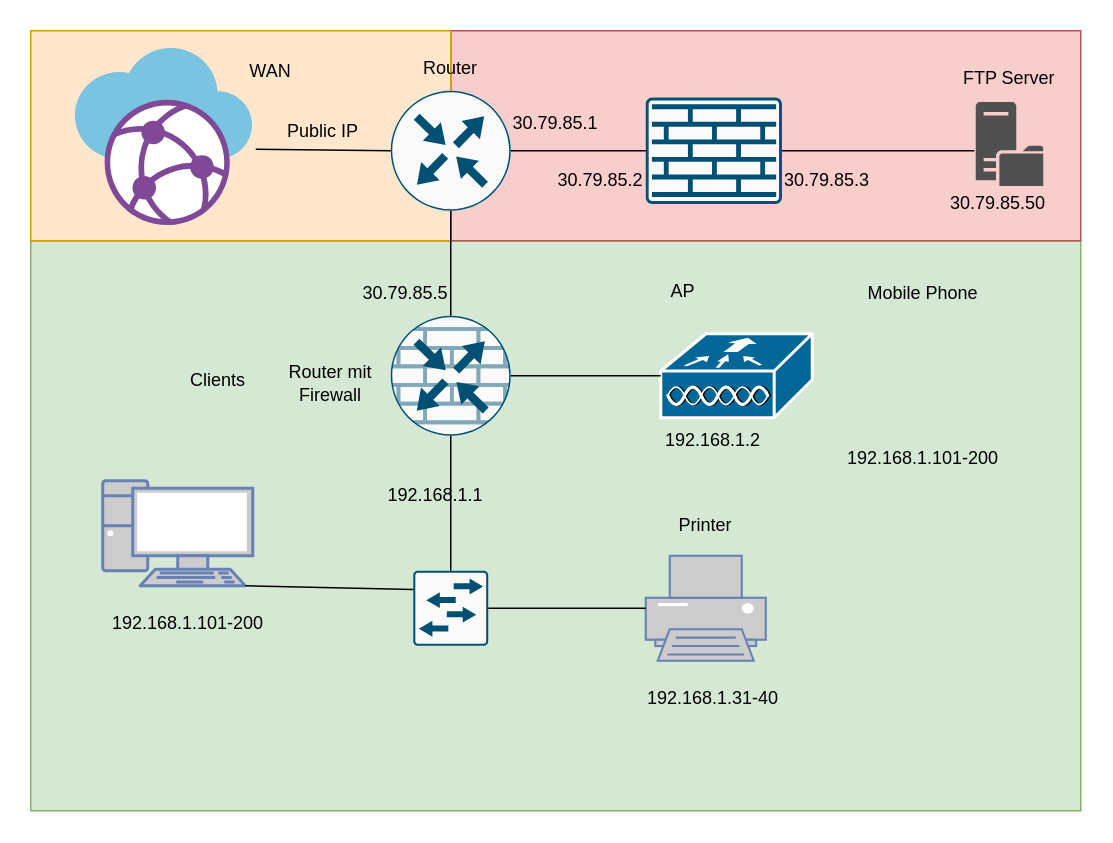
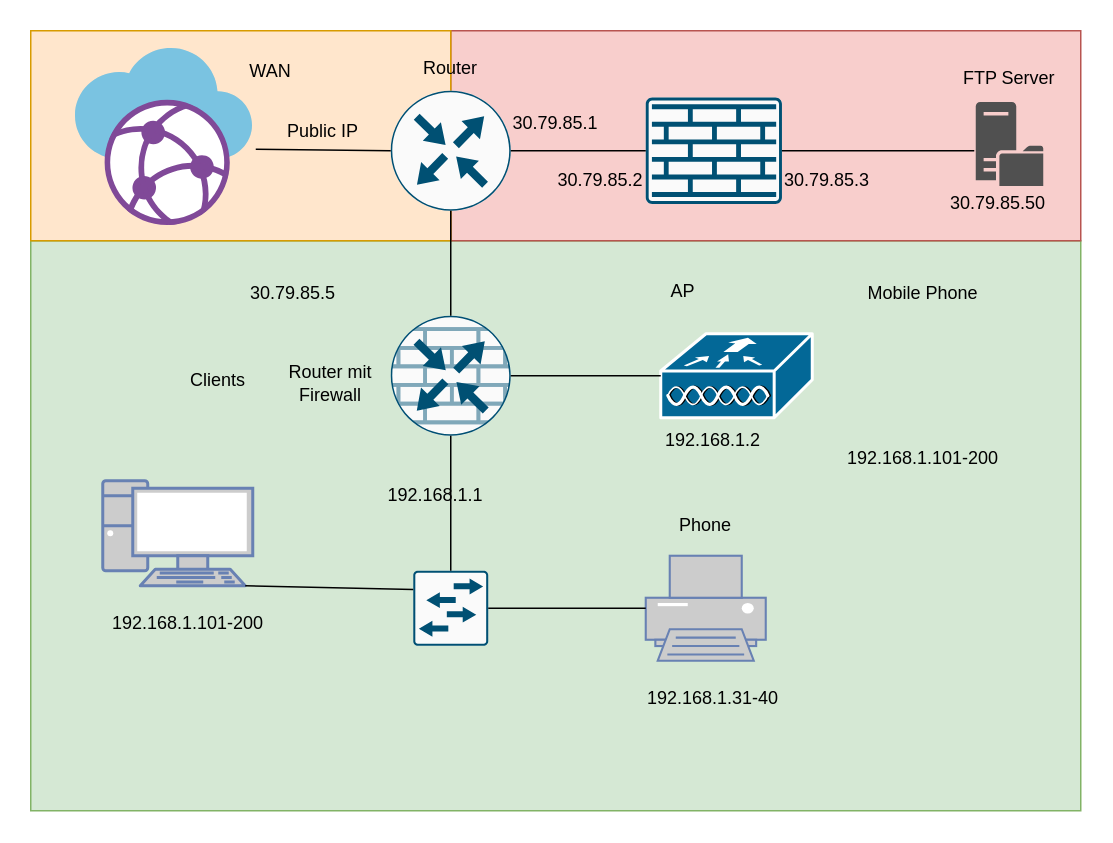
  <mxCell id="0" />
  <mxCell id="1" parent="0" />
  <mxCell id="2" value="" style="group" vertex="1" connectable="0" parent="1"><mxGeometry x="20" y="20" width="700" height="520" as="geometry" /></mxCell>
  <mxCell id="3" value="" style="rounded=0;whiteSpace=wrap;html=1;fillColor=#d5e8d4;strokeColor=#82b366;" vertex="1" parent="2"><mxGeometry y="140" width="700" height="380" as="geometry" /></mxCell>
  <mxCell id="4" value="" style="rounded=0;whiteSpace=wrap;html=1;fillColor=#f8cecc;strokeColor=#b85450;" vertex="1" parent="2"><mxGeometry x="280" width="420" height="140" as="geometry" /></mxCell>
  <mxCell id="5" value="" style="rounded=0;whiteSpace=wrap;html=1;fillColor=#ffe6cc;strokeColor=#d79b00;" vertex="1" parent="2"><mxGeometry width="280" height="140" as="geometry" /></mxCell>
  <mxCell id="6" value="30.79.85.50" style="text;html=1;strokeColor=none;fillColor=none;align=center;verticalAlign=middle;whiteSpace=wrap;rounded=0;" vertex="1" parent="2"><mxGeometry x="610" y="100" width="70" height="30" as="geometry" /></mxCell>
  <mxCell id="7" value="Router mit Firewall" style="text;html=1;strokeColor=none;fillColor=none;align=center;verticalAlign=middle;whiteSpace=wrap;rounded=0;" vertex="1" parent="2"><mxGeometry x="170" y="220" width="60" height="30" as="geometry" /></mxCell>
- <mxCell id="8" value="30.79.85.5" style="text;html=1;strokeColor=none;fillColor=none;align=center;verticalAlign=middle;whiteSpace=wrap;rounded=0;" vertex="1" parent="2"><mxGeometry x="220" y="160" width="60" height="30" as="geometry" /></mxCell>
+ <mxCell id="8" value="30.79.85.5" style="text;html=1;strokeColor=none;fillColor=none;align=center;verticalAlign=middle;whiteSpace=wrap;rounded=0;" vertex="1" parent="2"><mxGeometry x="145" y="160" width="60" height="30" as="geometry" /></mxCell>
  <mxCell id="9" value="192.168.1.1" style="text;html=1;strokeColor=none;fillColor=none;align=center;verticalAlign=middle;whiteSpace=wrap;rounded=0;" vertex="1" parent="2"><mxGeometry x="235" y="295" width="70" height="30" as="geometry" /></mxCell>
  <mxCell id="10" value="" style="group" vertex="1" connectable="0" parent="2"><mxGeometry x="420" y="140" width="101" height="118" as="geometry" /></mxCell>
  <mxCell id="11" value="" style="shape=mxgraph.cisco.wireless.wlan_controller;html=1;pointerEvents=1;dashed=0;fillColor=#036897;strokeColor=#ffffff;strokeWidth=2;verticalLabelPosition=bottom;verticalAlign=top;align=center;outlineConnect=0;" vertex="1" parent="10"><mxGeometry y="62" width="101" height="56" as="geometry" /></mxCell>
  <mxCell id="12" value="" style="shape=image;html=1;verticalAlign=top;verticalLabelPosition=bottom;labelBackgroundColor=#ffffff;imageAspect=0;aspect=fixed;image=https://cdn0.iconfinder.com/data/icons/internet-line/512/Internet_Line-17-128.png" vertex="1" parent="10"><mxGeometry x="29" width="68" height="68" as="geometry" /></mxCell>
  <mxCell id="13" value="AP" style="text;html=1;strokeColor=none;fillColor=none;align=center;verticalAlign=middle;whiteSpace=wrap;rounded=0;" vertex="1" parent="10"><mxGeometry x="-20" y="19" width="70" height="30" as="geometry" /></mxCell>
  <mxCell id="14" value="192.168.1.2" style="text;html=1;strokeColor=none;fillColor=none;align=center;verticalAlign=middle;whiteSpace=wrap;rounded=0;" vertex="1" parent="2"><mxGeometry x="420" y="258" width="70" height="30" as="geometry" /></mxCell>
  <mxCell id="15" value="" style="group" vertex="1" connectable="0" parent="2"><mxGeometry x="550" y="180" width="90" height="120" as="geometry" /></mxCell>
  <mxCell id="16" value="" style="shape=image;html=1;verticalAlign=top;verticalLabelPosition=bottom;labelBackgroundColor=#ffffff;imageAspect=0;aspect=fixed;image=https://cdn4.iconfinder.com/data/icons/social-media-2070/140/_android-128.png" vertex="1" parent="15"><mxGeometry x="24.258" y="24.258" width="41.484" height="41.484" as="geometry" /></mxCell>
  <mxCell id="17" value="" style="shape=image;html=1;verticalAlign=top;verticalLabelPosition=bottom;labelBackgroundColor=#ffffff;imageAspect=0;aspect=fixed;image=https://cdn0.iconfinder.com/data/icons/evericons-24px-vol-1/24/iPhone-128.png" vertex="1" parent="15"><mxGeometry width="90" height="90" as="geometry" /></mxCell>
  <mxCell id="18" value="Mobile Phone" style="text;html=1;strokeColor=none;fillColor=none;align=center;verticalAlign=middle;whiteSpace=wrap;rounded=0;" vertex="1" parent="2"><mxGeometry x="555" y="160" width="80" height="30" as="geometry" /></mxCell>
  <mxCell id="19" value="192.168.1.101-200" style="text;html=1;strokeColor=none;fillColor=none;align=center;verticalAlign=middle;whiteSpace=wrap;rounded=0;" vertex="1" parent="2"><mxGeometry x="530" y="270" width="130" height="30" as="geometry" /></mxCell>
  <mxCell id="20" value="192.168.1.101-200" style="text;html=1;strokeColor=none;fillColor=none;align=center;verticalAlign=middle;whiteSpace=wrap;rounded=0;" vertex="1" parent="2"><mxGeometry x="40" y="380" width="130" height="30" as="geometry" /></mxCell>
  <mxCell id="21" value="Clients" style="text;html=1;strokeColor=none;fillColor=none;align=center;verticalAlign=middle;whiteSpace=wrap;rounded=0;" vertex="1" parent="2"><mxGeometry x="95" y="218" width="60" height="30" as="geometry" /></mxCell>
- <mxCell id="22" value="Printer" style="text;html=1;strokeColor=none;fillColor=none;align=center;verticalAlign=middle;whiteSpace=wrap;rounded=0;" vertex="1" parent="2"><mxGeometry x="420" y="315" width="60" height="30" as="geometry" /></mxCell>
+ <mxCell id="22" value="Phone" style="text;html=1;strokeColor=none;fillColor=none;align=center;verticalAlign=middle;whiteSpace=wrap;rounded=0;" vertex="1" parent="2"><mxGeometry x="420" y="315" width="60" height="30" as="geometry" /></mxCell>
  <mxCell id="23" value="192.168.1.31-40" style="text;html=1;strokeColor=none;fillColor=none;align=center;verticalAlign=middle;whiteSpace=wrap;rounded=0;" vertex="1" parent="2"><mxGeometry x="390" y="430" width="130" height="30" as="geometry" /></mxCell>
  <mxCell id="24" value="" style="sketch=0;points=[[0.015,0.015,0],[0.985,0.015,0],[0.985,0.985,0],[0.015,0.985,0],[0.25,0,0],[0.5,0,0],[0.75,0,0],[1,0.25,0],[1,0.5,0],[1,0.75,0],[0.75,1,0],[0.5,1,0],[0.25,1,0],[0,0.75,0],[0,0.5,0],[0,0.25,0]];verticalLabelPosition=bottom;html=1;verticalAlign=top;aspect=fixed;align=center;pointerEvents=1;shape=mxgraph.cisco19.rect;prIcon=firewall;fillColor=#FAFAFA;strokeColor=#005073;" vertex="1" parent="1"><mxGeometry x="430" y="64.53" width="90.8" height="70.94" as="geometry" /></mxCell>
  <mxCell id="25" value="" style="sketch=0;aspect=fixed;html=1;points=[];align=center;image;fontSize=12;image=img/lib/mscae/Virtual_WANs.svg;" vertex="1" parent="1"><mxGeometry x="50" y="32" width="118" height="118" as="geometry" /></mxCell>
  <mxCell id="26" value="" style="sketch=0;points=[[0.015,0.015,0],[0.985,0.015,0],[0.985,0.985,0],[0.015,0.985,0],[0.25,0,0],[0.5,0,0],[0.75,0,0],[1,0.25,0],[1,0.5,0],[1,0.75,0],[0.75,1,0],[0.5,1,0],[0.25,1,0],[0,0.75,0],[0,0.5,0],[0,0.25,0]];verticalLabelPosition=bottom;html=1;verticalAlign=top;aspect=fixed;align=center;pointerEvents=1;shape=mxgraph.cisco19.rect;prIcon=l2_switch;fillColor=#FAFAFA;strokeColor=#005073;" vertex="1" parent="1"><mxGeometry x="275" y="380" width="50" height="50" as="geometry" /></mxCell>
  <mxCell id="27" value="" style="fontColor=#0066CC;verticalAlign=top;verticalLabelPosition=bottom;labelPosition=center;align=center;html=1;outlineConnect=0;fillColor=#CCCCCC;strokeColor=#6881B3;gradientColor=none;gradientDirection=north;strokeWidth=2;shape=mxgraph.networks.pc;" vertex="1" parent="1"><mxGeometry x="68" y="320" width="100" height="70" as="geometry" /></mxCell>
  <mxCell id="28" value="" style="fontColor=#0066CC;verticalAlign=top;verticalLabelPosition=bottom;labelPosition=center;align=center;html=1;outlineConnect=0;fillColor=#CCCCCC;strokeColor=#6881B3;gradientColor=none;gradientDirection=north;strokeWidth=2;shape=mxgraph.networks.printer;" vertex="1" parent="1"><mxGeometry x="430" y="370" width="80" height="70" as="geometry" /></mxCell>
  <mxCell id="29" value="" style="sketch=0;pointerEvents=1;shadow=0;dashed=0;html=1;strokeColor=none;fillColor=#505050;labelPosition=center;verticalLabelPosition=bottom;verticalAlign=top;outlineConnect=0;align=center;shape=mxgraph.office.servers.file_server;" vertex="1" parent="1"><mxGeometry x="650" y="67.47" width="45" height="56" as="geometry" /></mxCell>
  <mxCell id="30" value="" style="sketch=0;points=[[0.5,0,0],[1,0.5,0],[0.5,1,0],[0,0.5,0],[0.145,0.145,0],[0.856,0.145,0],[0.855,0.856,0],[0.145,0.855,0]];verticalLabelPosition=bottom;html=1;verticalAlign=top;aspect=fixed;align=center;pointerEvents=1;shape=mxgraph.cisco19.rect;prIcon=router_with_firewall;fillColor=#FAFAFA;strokeColor=#005073;" vertex="1" parent="1"><mxGeometry x="260" y="210" width="80" height="80" as="geometry" /></mxCell>
  <mxCell id="31" value="" style="sketch=0;points=[[0.5,0,0],[1,0.5,0],[0.5,1,0],[0,0.5,0],[0.145,0.145,0],[0.856,0.145,0],[0.855,0.856,0],[0.145,0.855,0]];verticalLabelPosition=bottom;html=1;verticalAlign=top;aspect=fixed;align=center;pointerEvents=1;shape=mxgraph.cisco19.rect;prIcon=router;fillColor=#FAFAFA;strokeColor=#005073;" vertex="1" parent="1"><mxGeometry x="260" y="60" width="80" height="80" as="geometry" /></mxCell>
  <mxCell id="32" value="" style="endArrow=none;html=1;rounded=0;exitX=1.017;exitY=0.568;exitDx=0;exitDy=0;exitPerimeter=0;entryX=0;entryY=0.5;entryDx=0;entryDy=0;entryPerimeter=0;" edge="1" parent="1" source="25" target="31"><mxGeometry width="50" height="50" relative="1" as="geometry"><mxPoint x="170" y="180" as="sourcePoint" /><mxPoint x="220" y="130" as="targetPoint" /></mxGeometry></mxCell>
  <mxCell id="33" value="" style="endArrow=none;html=1;rounded=0;exitX=1;exitY=0.5;exitDx=0;exitDy=0;exitPerimeter=0;entryX=0;entryY=0.5;entryDx=0;entryDy=0;entryPerimeter=0;" edge="1" parent="1" source="31" target="24"><mxGeometry width="50" height="50" relative="1" as="geometry"><mxPoint x="360" y="190" as="sourcePoint" /><mxPoint x="410" y="140" as="targetPoint" /></mxGeometry></mxCell>
  <mxCell id="34" value="" style="endArrow=none;html=1;rounded=0;exitX=1;exitY=0.5;exitDx=0;exitDy=0;exitPerimeter=0;entryX=-0.022;entryY=0.581;entryDx=0;entryDy=0;entryPerimeter=0;" edge="1" parent="1" source="24" target="29"><mxGeometry width="50" height="50" relative="1" as="geometry"><mxPoint x="600" y="170" as="sourcePoint" /><mxPoint x="650" y="120" as="targetPoint" /></mxGeometry></mxCell>
  <mxCell id="35" value="" style="endArrow=none;html=1;rounded=0;entryX=0.5;entryY=1;entryDx=0;entryDy=0;entryPerimeter=0;exitX=0.5;exitY=0;exitDx=0;exitDy=0;exitPerimeter=0;" edge="1" parent="1" source="30" target="31"><mxGeometry width="50" height="50" relative="1" as="geometry"><mxPoint x="210" y="250" as="sourcePoint" /><mxPoint x="260" y="200" as="targetPoint" /></mxGeometry></mxCell>
  <mxCell id="36" value="" style="endArrow=none;html=1;rounded=0;exitX=1;exitY=0.5;exitDx=0;exitDy=0;exitPerimeter=0;entryX=0;entryY=0.5;entryDx=0;entryDy=0;entryPerimeter=0;" edge="1" parent="1" source="30" target="11"><mxGeometry width="50" height="50" relative="1" as="geometry"><mxPoint x="440" y="410" as="sourcePoint" /><mxPoint x="490" y="360" as="targetPoint" /></mxGeometry></mxCell>
  <mxCell id="37" value="" style="endArrow=none;html=1;rounded=0;entryX=0.5;entryY=1;entryDx=0;entryDy=0;entryPerimeter=0;exitX=0.5;exitY=0;exitDx=0;exitDy=0;exitPerimeter=0;" edge="1" parent="1" source="26" target="30"><mxGeometry width="50" height="50" relative="1" as="geometry"><mxPoint x="400" y="450" as="sourcePoint" /><mxPoint x="450" y="400" as="targetPoint" /></mxGeometry></mxCell>
  <mxCell id="38" value="" style="endArrow=none;html=1;rounded=0;entryX=0;entryY=0.25;entryDx=0;entryDy=0;entryPerimeter=0;exitX=0.95;exitY=1;exitDx=0;exitDy=0;exitPerimeter=0;" edge="1" parent="1" source="27" target="26"><mxGeometry width="50" height="50" relative="1" as="geometry"><mxPoint x="210" y="410" as="sourcePoint" /><mxPoint x="260" y="360" as="targetPoint" /></mxGeometry></mxCell>
  <mxCell id="39" value="" style="endArrow=none;html=1;rounded=0;entryX=1;entryY=0.5;entryDx=0;entryDy=0;entryPerimeter=0;exitX=0;exitY=0.5;exitDx=0;exitDy=0;exitPerimeter=0;" edge="1" parent="1" source="28" target="26"><mxGeometry width="50" height="50" relative="1" as="geometry"><mxPoint x="250" y="520" as="sourcePoint" /><mxPoint x="300" y="470" as="targetPoint" /></mxGeometry></mxCell>
  <mxCell id="40" value="WAN" style="text;html=1;strokeColor=none;fillColor=none;align=center;verticalAlign=middle;whiteSpace=wrap;rounded=0;" vertex="1" parent="1"><mxGeometry x="150" y="32" width="60" height="30" as="geometry" /></mxCell>
  <mxCell id="41" value="Router" style="text;html=1;strokeColor=none;fillColor=none;align=center;verticalAlign=middle;whiteSpace=wrap;rounded=0;" vertex="1" parent="1"><mxGeometry x="270" y="30" width="60" height="30" as="geometry" /></mxCell>
  <mxCell id="42" value="Public IP" style="text;html=1;strokeColor=none;fillColor=none;align=center;verticalAlign=middle;whiteSpace=wrap;rounded=0;" vertex="1" parent="1"><mxGeometry x="185" y="72.47" width="60" height="30" as="geometry" /></mxCell>
  <mxCell id="43" value="30.79.85.1" style="text;html=1;strokeColor=none;fillColor=none;align=center;verticalAlign=middle;whiteSpace=wrap;rounded=0;" vertex="1" parent="1"><mxGeometry x="340" y="67.47" width="60" height="30" as="geometry" /></mxCell>
  <mxCell id="44" value="30.79.85.2" style="text;html=1;strokeColor=none;fillColor=none;align=center;verticalAlign=middle;whiteSpace=wrap;rounded=0;" vertex="1" parent="1"><mxGeometry x="370" y="105.47" width="60" height="30" as="geometry" /></mxCell>
  <mxCell id="45" value="30.79.85.3" style="text;html=1;strokeColor=none;fillColor=none;align=center;verticalAlign=middle;whiteSpace=wrap;rounded=0;" vertex="1" parent="1"><mxGeometry x="520.8" y="105.47" width="60" height="30" as="geometry" /></mxCell>
  <mxCell id="46" value="FTP Server" style="text;html=1;strokeColor=none;fillColor=none;align=center;verticalAlign=middle;whiteSpace=wrap;rounded=0;" vertex="1" parent="1"><mxGeometry x="635" y="37.47" width="75" height="30" as="geometry" /></mxCell>
